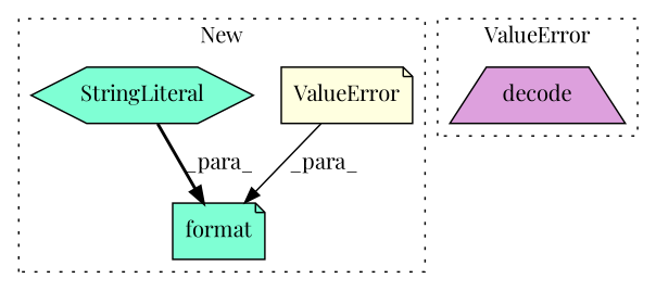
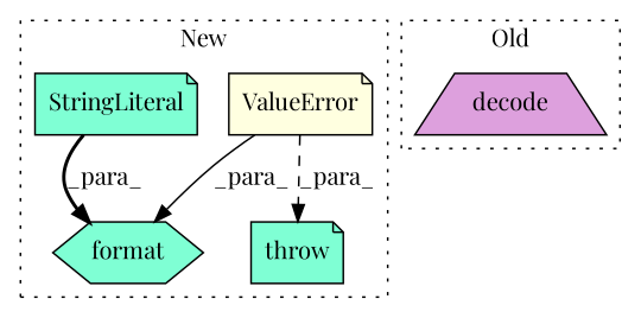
  digraph {
    fontname="Playfair Display"
    node [a=32 fillcolor=aquamarine fontname="Playfair Display" l="7,1" shape=note style=filled]
    edge [fontname="Playfair Display"]
    n1 [fillcolor=lightyellow l="11,1" label=ValueError s="680,744"]
-   n3 [label=format s="726,743"]
-   n4 [a=45 l=34 label=StringLiteral s=691 shape=hexagon]
+   n2 [a=53 l=6 label=throw s=674]
+   n3 [label=format s="726,743" shape=hexagon]
+   n4 [a=45 l=34 label=StringLiteral s=691]
    n5 [fillcolor=plum label=decode s="579,593" shape=trapezium]
    subgraph cluster_1 {
      label=New
      style=dotted
      n1
+     n2
      n3
      n4
    }
    subgraph cluster_2 {
-     label=ValueError
+     label=Old
      style=dotted
      n5
    }
+   n1 -> n2 [label=_para_ style=dashed]
    n1 -> n3 [label=_para_ style=solid]
    n4 -> n3 [label=_para_ style=bold]
  }
